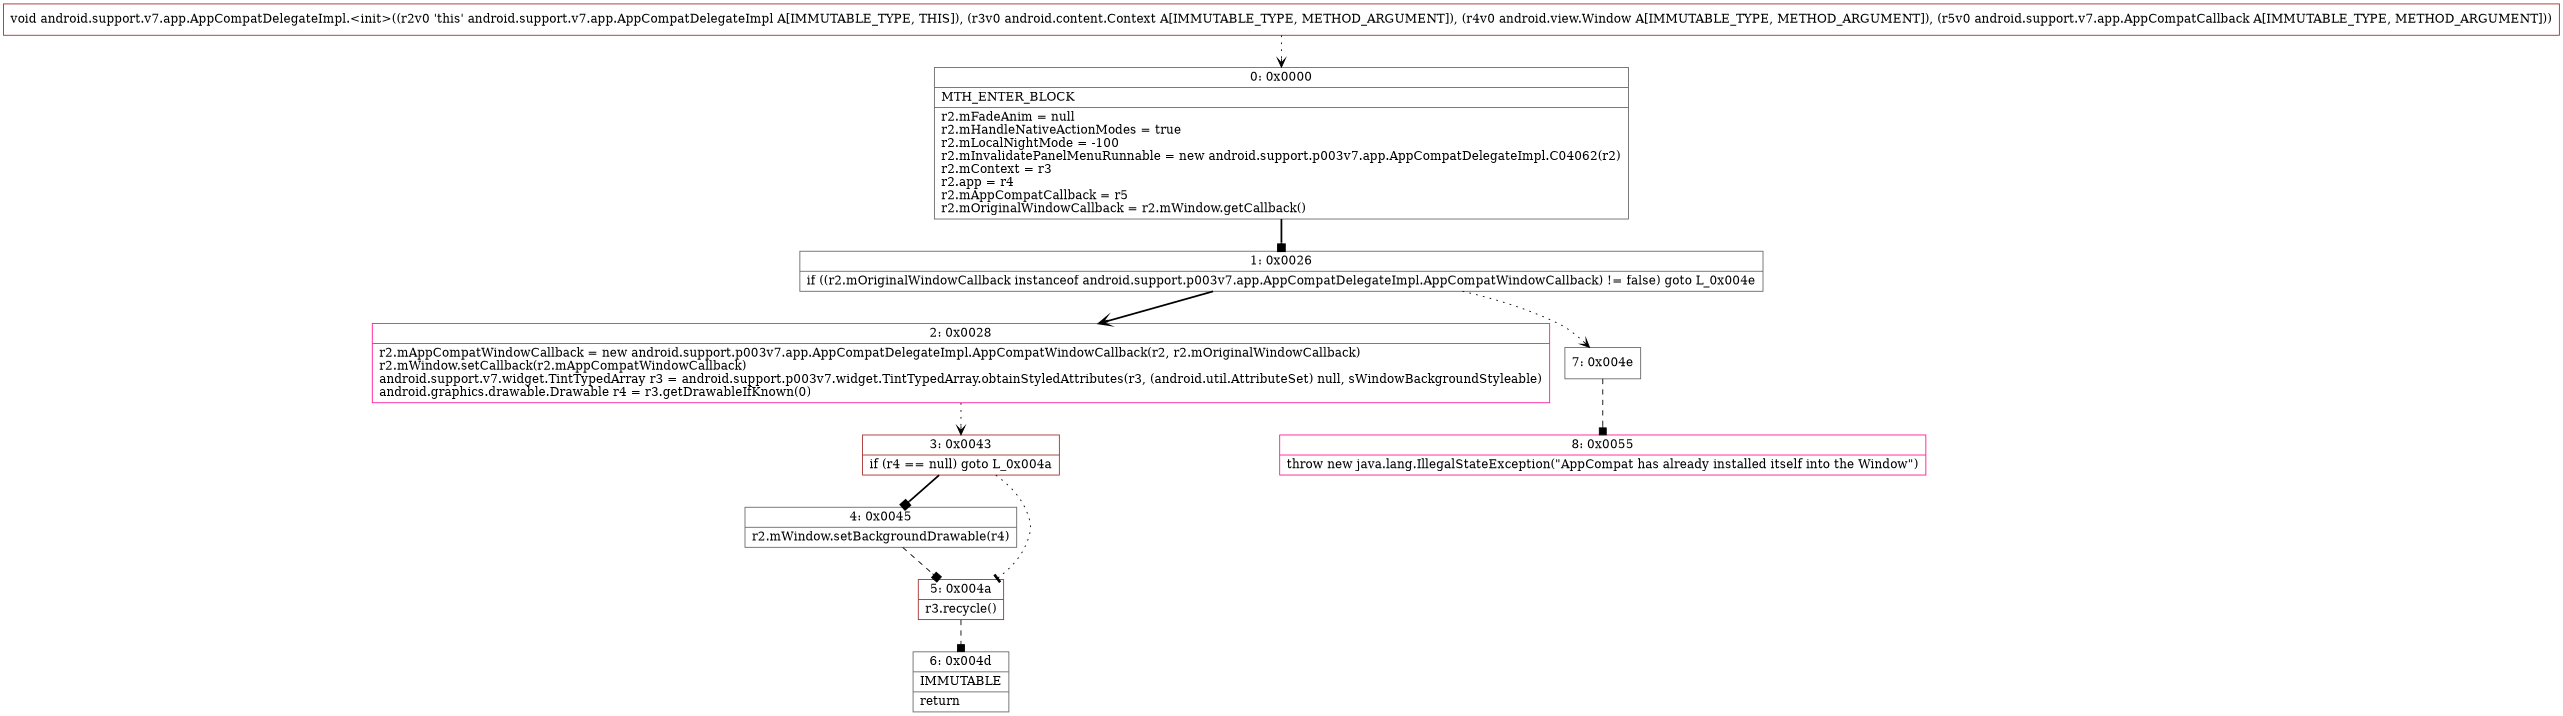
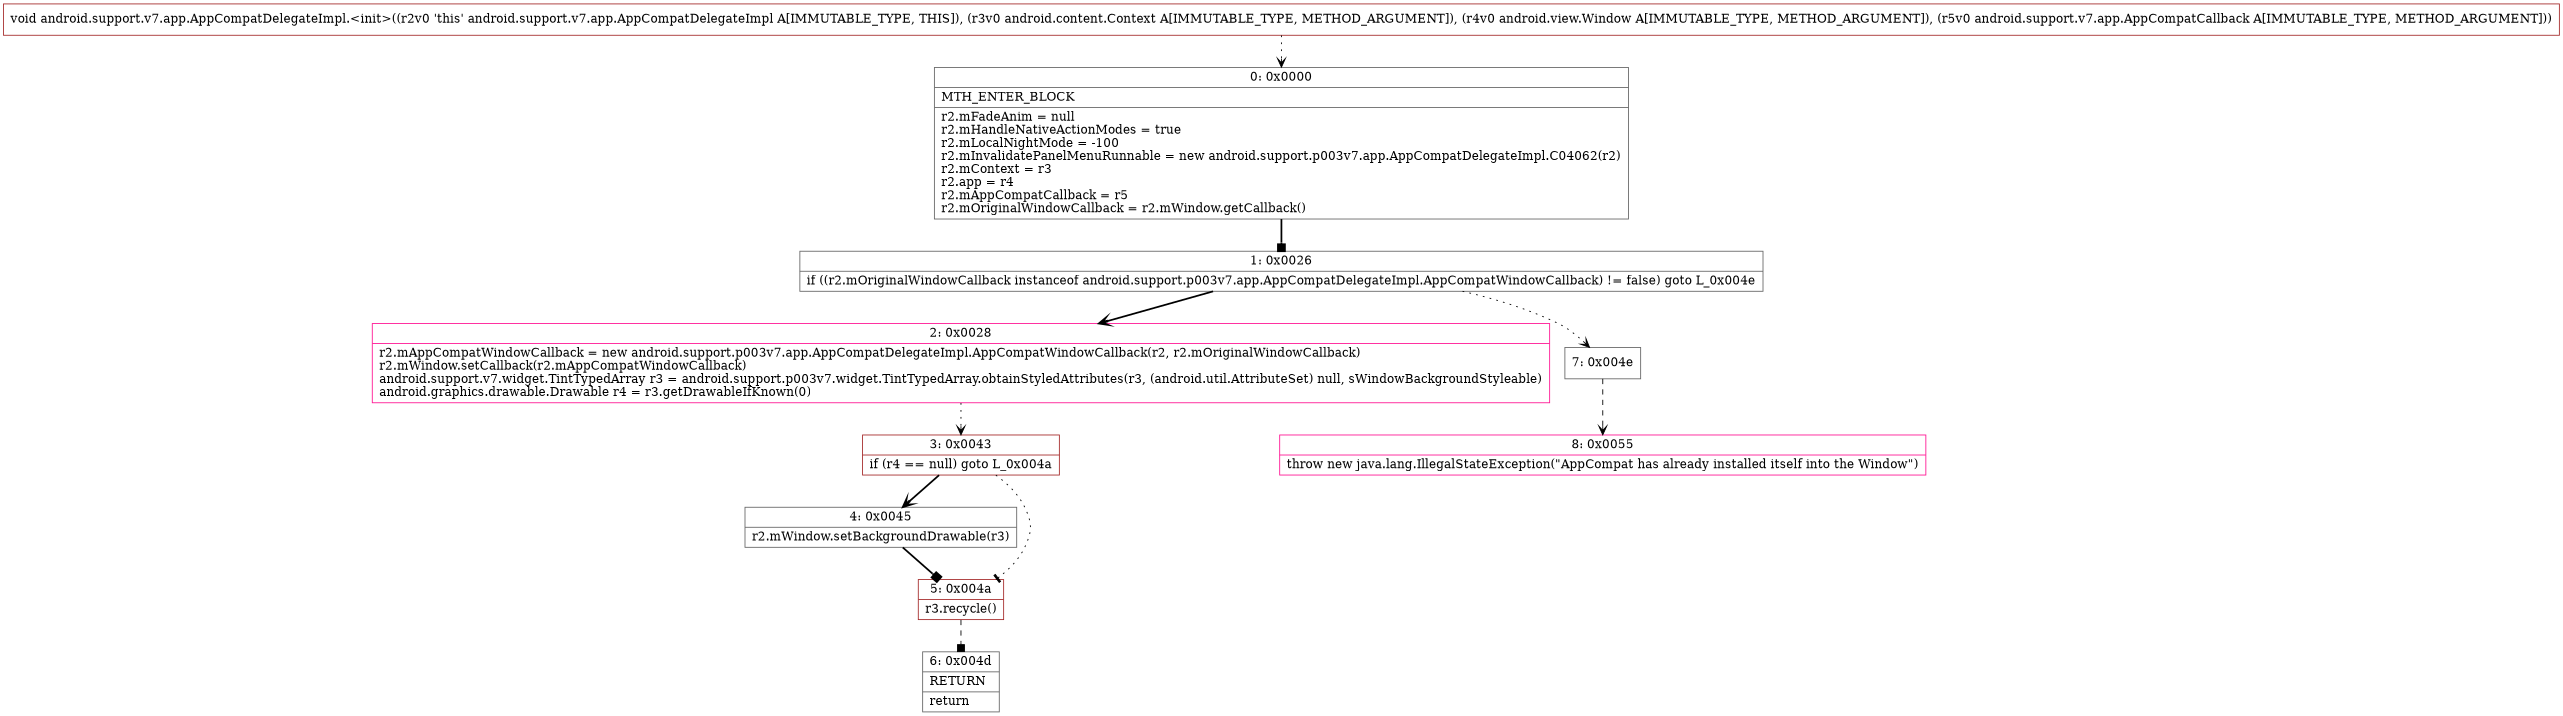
  digraph {
    node [color=gray40 shape=record]
    edge [arrowhead=box style=bold]
    n1 [label="{0\:\ 0x0000|MTH_ENTER_BLOCK\l|r2.mFadeAnim = null\lr2.mHandleNativeActionModes = true\lr2.mLocalNightMode = \-100\lr2.mInvalidatePanelMenuRunnable = new android.support.p003v7.app.AppCompatDelegateImpl.C04062(r2)\lr2.mContext = r3\lr2.app = r4\lr2.mAppCompatCallback = r5\lr2.mOriginalWindowCallback = r2.mWindow.getCallback()\l}"]
    n2 [label="{1\:\ 0x0026|if ((r2.mOriginalWindowCallback instanceof android.support.p003v7.app.AppCompatDelegateImpl.AppCompatWindowCallback) != false) goto L_0x004e\l}"]
    n3 [color=deeppink label="{2\:\ 0x0028|r2.mAppCompatWindowCallback = new android.support.p003v7.app.AppCompatDelegateImpl.AppCompatWindowCallback(r2, r2.mOriginalWindowCallback)\lr2.mWindow.setCallback(r2.mAppCompatWindowCallback)\landroid.support.v7.widget.TintTypedArray r3 = android.support.p003v7.widget.TintTypedArray.obtainStyledAttributes(r3, (android.util.AttributeSet) null, sWindowBackgroundStyleable)\landroid.graphics.drawable.Drawable r4 = r3.getDrawableIfKnown(0)\l}"]
    n4 [label="{7\:\ 0x004e}"]
    n5 [color=brown label="{3\:\ 0x0043|if (r4 == null) goto L_0x004a\l}"]
    n6 [color=deeppink label="{8\:\ 0x0055|throw new java.lang.IllegalStateException(\"AppCompat has already installed itself into the Window\")\l}"]
-   n7 [label="{4\:\ 0x0045|r2.mWindow.setBackgroundDrawable(r4)\l}"]
+   n7 [label="{4\:\ 0x0045|r2.mWindow.setBackgroundDrawable(r3)\l}"]
    n8 [color=brown label="{5\:\ 0x004a|r3.recycle()\l}"]
-   n9 [label="{6\:\ 0x004d|IMMUTABLE\l|return\l}"]
+   n9 [label="{6\:\ 0x004d|RETURN\l|return\l}"]
    n10 [color=brown label="{void android.support.v7.app.AppCompatDelegateImpl.\<init\>((r2v0 'this' android.support.v7.app.AppCompatDelegateImpl A[IMMUTABLE_TYPE, THIS]), (r3v0 android.content.Context A[IMMUTABLE_TYPE, METHOD_ARGUMENT]), (r4v0 android.view.Window A[IMMUTABLE_TYPE, METHOD_ARGUMENT]), (r5v0 android.support.v7.app.AppCompatCallback A[IMMUTABLE_TYPE, METHOD_ARGUMENT])) }"]
    n1 -> n2
    n2 -> n3 [arrowhead=vee]
    n2 -> n4 [arrowhead=vee style=dotted]
    n3 -> n5 [arrowhead=vee style=dotted]
-   n4 -> n6 [style=dashed]
-   n5 -> n7
+   n4 -> n6 [arrowhead=vee style=dashed]
+   n5 -> n7 [arrowhead=vee]
    n5 -> n8 [arrowhead=tee style=dotted]
-   n7 -> n8 [style=dashed]
+   n7 -> n8
    n8 -> n9 [style=dashed]
    n10 -> n1 [arrowhead=vee style=dotted]
  }
